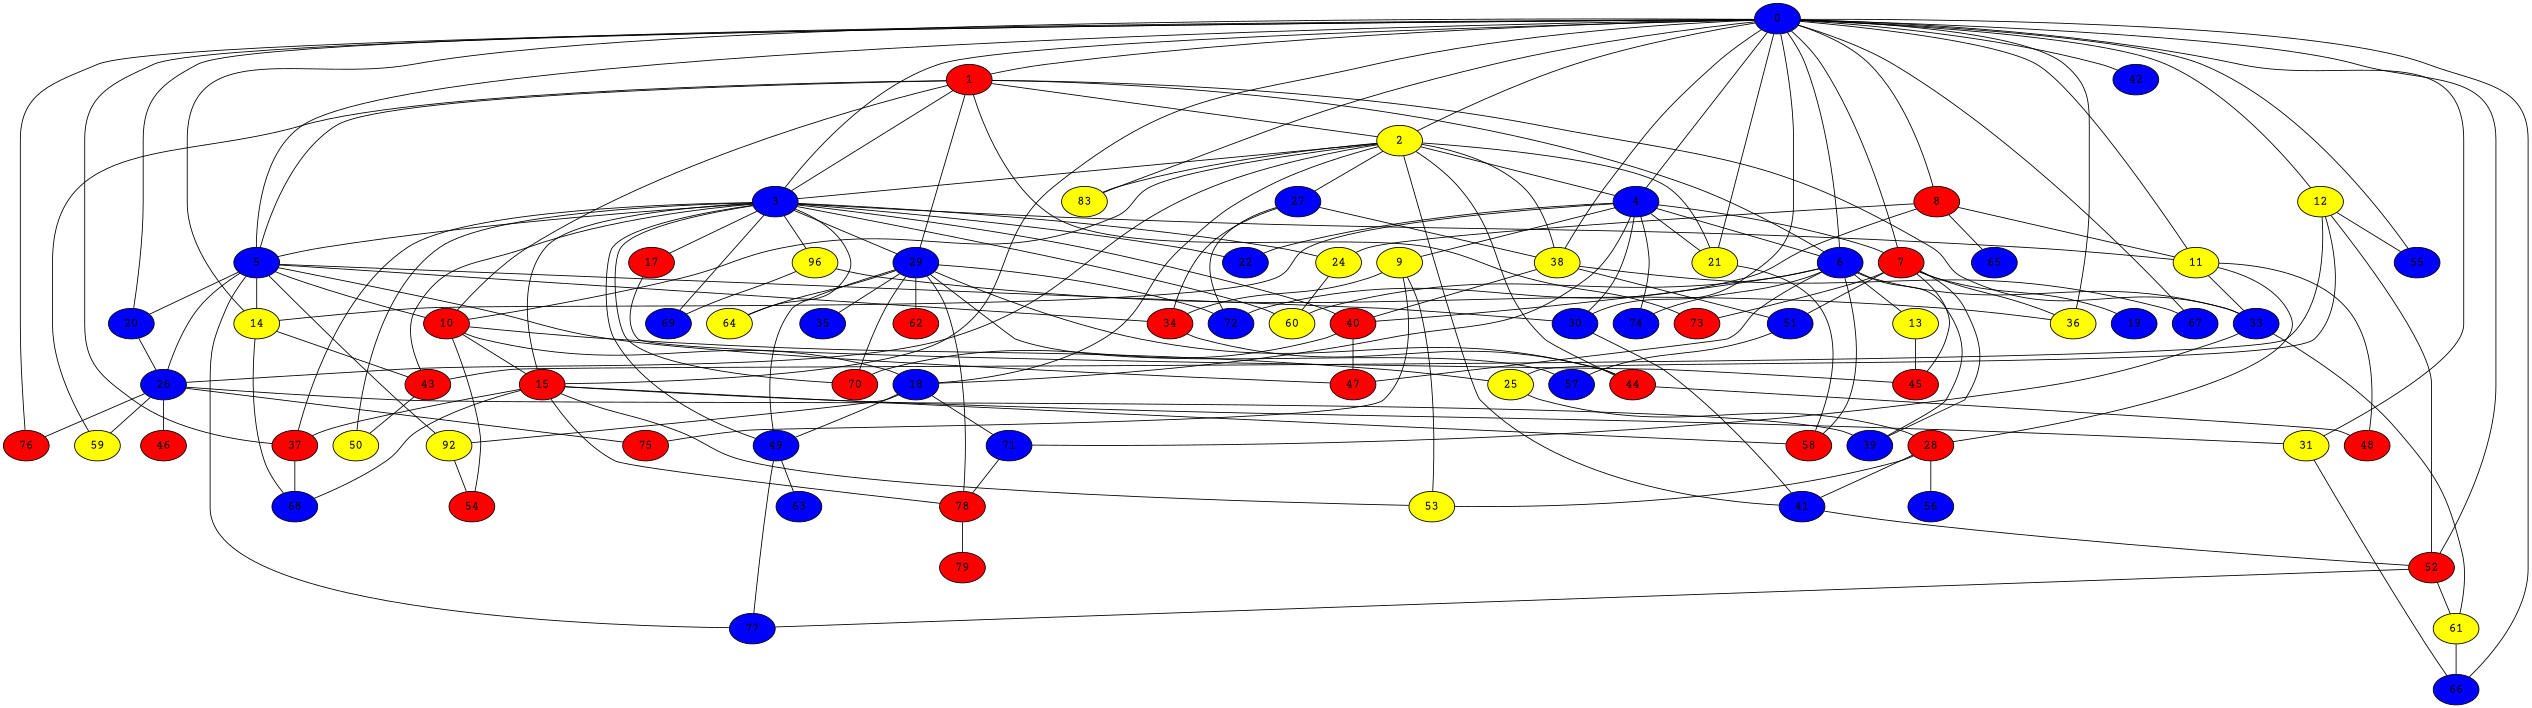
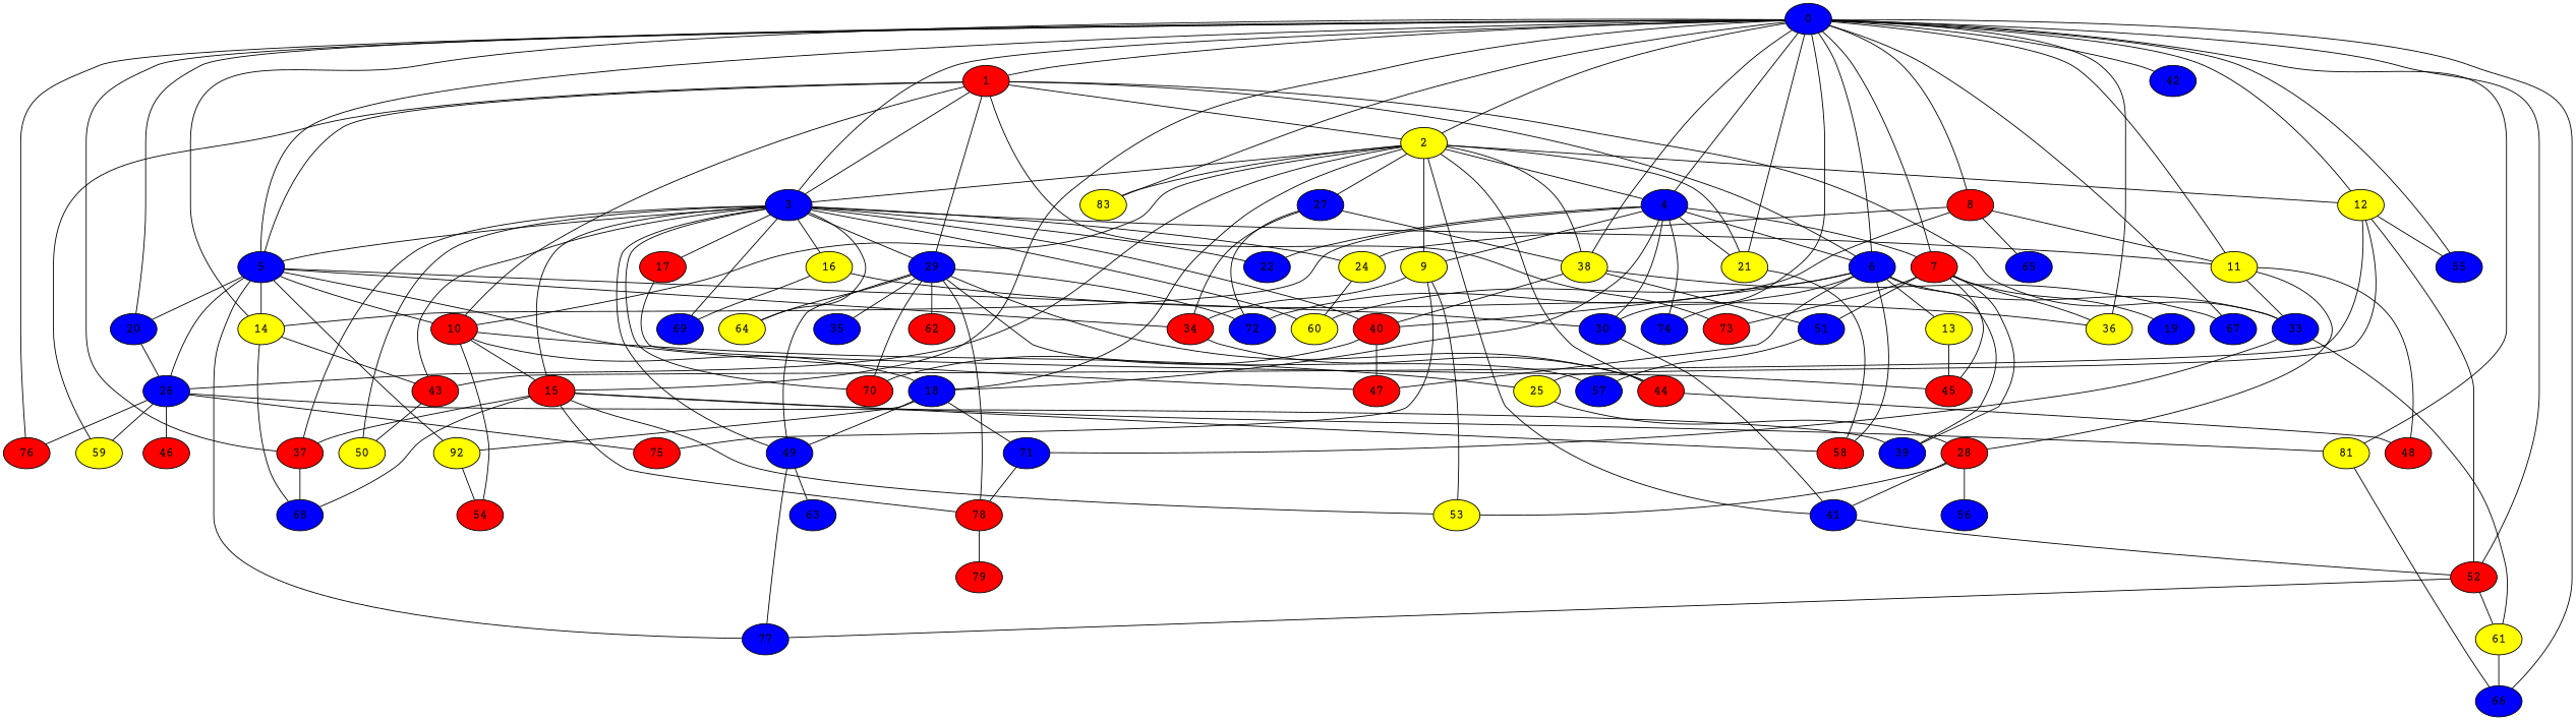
  graph {
    fontname="Courier Prime"
    node [fillcolor=blue fontname="Courier Prime" style=filled]
    edge [fontname="Courier Prime"]
    1 [fillcolor=red]
    0
    2 [fillcolor=yellow]
    3
    4
    5
    6
    7 [fillcolor=red]
    8 [fillcolor=red]
    11 [fillcolor=yellow]
    12 [fillcolor=yellow]
    14 [fillcolor=yellow]
    15 [fillcolor=red]
    20
    21 [fillcolor=yellow]
    n16 [fillcolor=yellow label=83]
    30
-   31 [fillcolor=yellow]
+   31 [fillcolor=yellow label=81]
    36 [fillcolor=yellow]
    37 [fillcolor=red]
    38 [fillcolor=yellow]
    42
    52 [fillcolor=red]
    55
    66
    67
    76 [fillcolor=red]
    10 [fillcolor=red]
    29
    33
    59 [fillcolor=yellow]
    73 [fillcolor=red]
    9 [fillcolor=yellow]
    18
    26
    27
    41
    44 [fillcolor=red]
-   16 [fillcolor=yellow label=96]
+   16 [fillcolor=yellow]
    17 [fillcolor=red]
    22
    24 [fillcolor=yellow]
    40 [fillcolor=red]
    43 [fillcolor=red]
    49
    50 [fillcolor=yellow]
    60 [fillcolor=yellow]
    64 [fillcolor=yellow]
    69
    70 [fillcolor=red]
    74
    n52 [fillcolor=yellow label=92]
    34 [fillcolor=red]
    47 [fillcolor=red]
    77
    13 [fillcolor=yellow]
    39
    58 [fillcolor=red]
    19
    45 [fillcolor=red]
    51
    65
    72
    28 [fillcolor=red]
    48 [fillcolor=red]
    25 [fillcolor=yellow]
    68
    53 [fillcolor=yellow]
    78 [fillcolor=red]
    61 [fillcolor=yellow]
    54 [fillcolor=red]
    35
    57
    62 [fillcolor=red]
    71
    75 [fillcolor=red]
    46 [fillcolor=red]
    63
    56
    79 [fillcolor=red]
    1 -- 2
    1 -- 3
    1 -- 5
    1 -- 6
    1 -- 10
    1 -- 29
    1 -- 33
    1 -- 59
    1 -- 73
    0 -- 1
    0 -- 2
    0 -- 3
    0 -- 4
    0 -- 5
    0 -- 6
    0 -- 7
    0 -- 8
    0 -- 11
    0 -- 12
    0 -- 14
    0 -- 15
    0 -- 20
    0 -- 21
    0 -- n16
    0 -- 30
    0 -- 31
    0 -- 36
    0 -- 37
    0 -- 38
    0 -- 42
    0 -- 52
    0 -- 55
    0 -- 66
    0 -- 67
    0 -- 76
    2 -- 3
    2 -- 4
+   2 -- 12
    2 -- 21
    2 -- n16
    2 -- 38
    2 -- 10
+   2 -- 9
    2 -- 18
    2 -- 26
    2 -- 27
    2 -- 41
    2 -- 44
    3 -- 5
    3 -- 11
    3 -- 15
    3 -- 37
    3 -- 29
    3 -- 16
    3 -- 17
    3 -- 22
    3 -- 24
    3 -- 40
    3 -- 43
    3 -- 49
    3 -- 50
    3 -- 60
    3 -- 64
    3 -- 69
    3 -- 70
    4 -- 6
    4 -- 7
    4 -- 14
    4 -- 21
    4 -- 30
    4 -- 9
    4 -- 18
    4 -- 22
    4 -- 74
    5 -- 14
    5 -- 20
    5 -- 30
    5 -- 10
    5 -- 26
    5 -- n52
    5 -- 34
    5 -- 47
    5 -- 77
    6 -- 33
    6 -- 40
    6 -- 60
    6 -- 74
    6 -- 47
    6 -- 13
    6 -- 39
    6 -- 58
    7 -- 36
    7 -- 73
    7 -- 39
    7 -- 19
    7 -- 45
    7 -- 51
    8 -- 11
    8 -- 24
    8 -- 65
    8 -- 72
    11 -- 33
    11 -- 28
    11 -- 48
    12 -- 52
    12 -- 55
    12 -- 43
    12 -- 25
    14 -- 43
    14 -- 68
    15 -- 31
    15 -- 37
    15 -- 58
    15 -- 68
    15 -- 53
    15 -- 78
    20 -- 26
    21 -- 58
    30 -- 41
    31 -- 66
    37 -- 68
    38 -- 67
    38 -- 40
    38 -- 51
    52 -- 77
    52 -- 61
    10 -- 15
    10 -- 18
    10 -- 25
    10 -- 54
    29 -- 44
    29 -- 49
    29 -- 64
    29 -- 70
    29 -- 72
    29 -- 78
    29 -- 35
    29 -- 57
    29 -- 62
    33 -- 61
    33 -- 71
    9 -- 34
    9 -- 53
    9 -- 75
    18 -- 49
    18 -- n52
    18 -- 71
    26 -- 76
    26 -- 59
    26 -- 39
    26 -- 75
    26 -- 46
    27 -- 38
    27 -- 34
    27 -- 72
    41 -- 52
    44 -- 48
    16 -- 36
    16 -- 69
    17 -- 45
    24 -- 60
    40 -- 70
    40 -- 47
    43 -- 50
    49 -- 77
    49 -- 63
    n52 -- 54
    34 -- 44
    13 -- 45
    51 -- 57
    28 -- 41
    28 -- 53
    28 -- 56
    25 -- 28
    78 -- 79
    61 -- 66
    71 -- 78
  }
